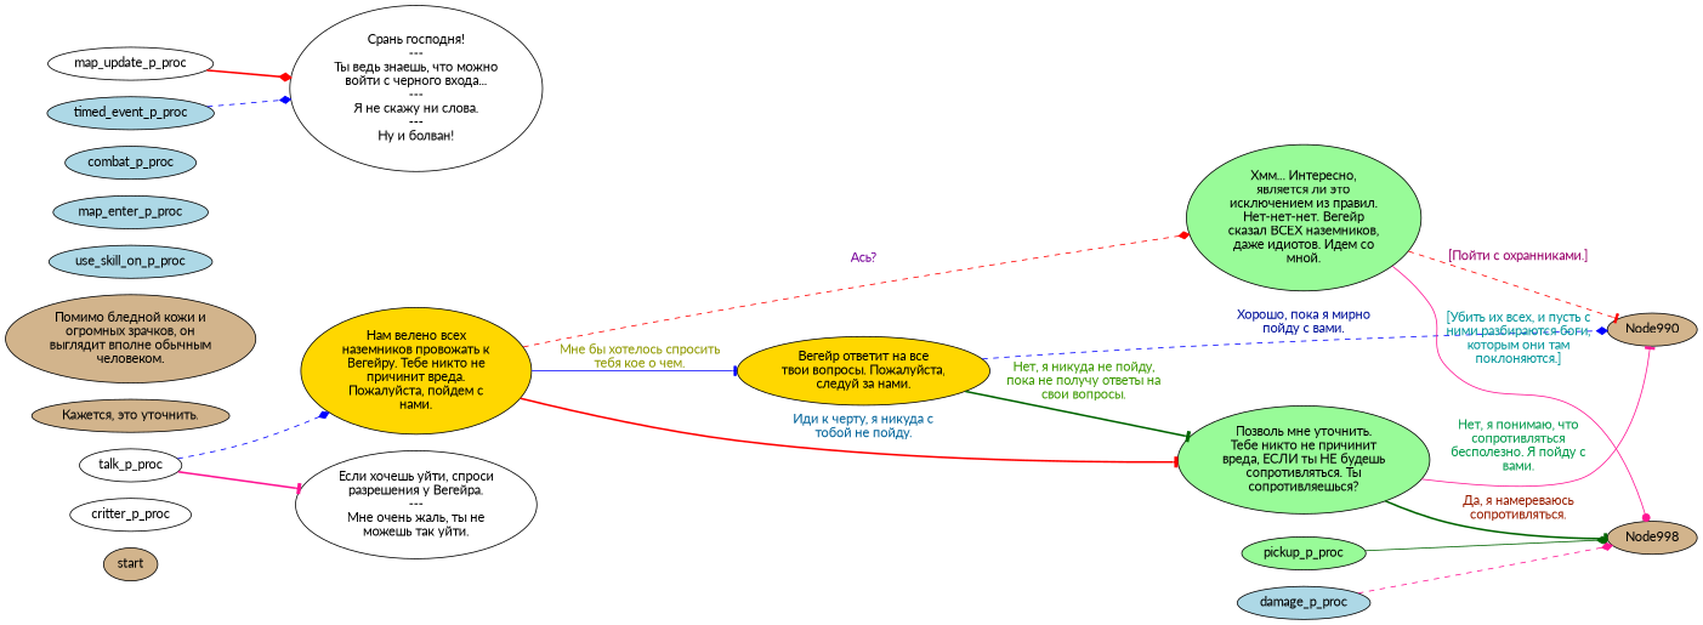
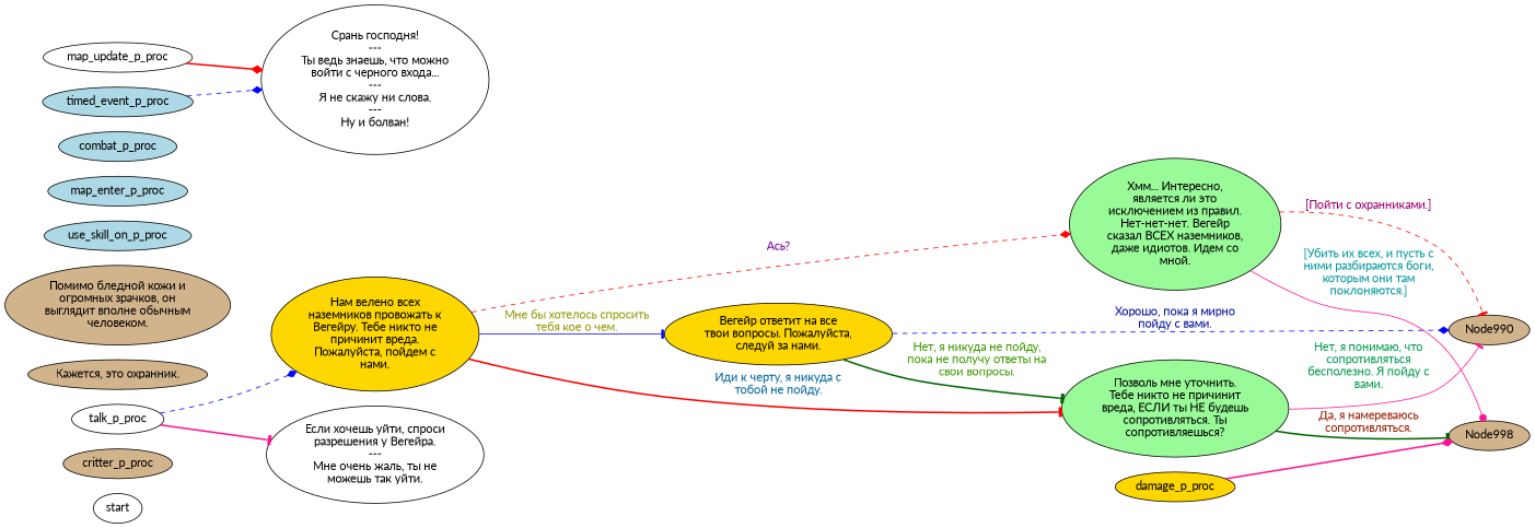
  digraph {
    fontname=Lato
    rankdir=LR
    node [color="#000000" fillcolor=white fontname=Lato style=filled]
    edge [arrowhead=diamond color=deeppink fontname=Lato style=bold]
-   start [fillcolor=tan]
-   critter_p_proc
-   pickup_p_proc [fillcolor=palegreen]
+   start
+   critter_p_proc [fillcolor=tan]
    Node998 [fillcolor=tan]
    n5 [label="Если хочешь уйти, спроси\nразрешения у Вегейра.\n---\nМне очень жаль, ты не\nможешь так уйти."]
    talk_p_proc
    n7 [fillcolor=gold label="Нам велено всех\nназемников провожать к\nВегейру. Тебе никто не\nпричинит вреда.\nПожалуйста, пойдем с\nнами."]
    n8 [fillcolor=palegreen label="Позволь мне уточнить.\nТебе никто не причинит\nвреда, ЕСЛИ ты НЕ будешь\nсопротивляться. Ты\nсопротивляешься?"]
    n9 [fillcolor=gold label="Вегейр ответит на все\nтвои вопросы. Пожалуйста,\nследуй за нами."]
    n10 [fillcolor=palegreen label="Хмм... Интересно,\nявляется ли это\nисключением из правил.\nНет-нет-нет. Вегейр\nсказал ВСЕХ наземников,\nдаже идиотов. Идем со\nмной."]
    Node990 [fillcolor=tan]
-   n12 [fillcolor=tan label="Кажется, это уточнить."]
+   n12 [fillcolor=tan label="Кажется, это охранник."]
    n13 [fillcolor=tan label="Помимо бледной кожи и\nогромных зрачков, он\nвыглядит вполне обычным\nчеловеком."]
    use_skill_on_p_proc [fillcolor=lightblue]
-   damage_p_proc [fillcolor=lightblue]
+   damage_p_proc [fillcolor=gold]
    map_enter_p_proc [fillcolor=lightblue]
    combat_p_proc [fillcolor=lightblue]
    n18 [label="Срань господня!\n---\nТы ведь знаешь, что можно\nвойти с черного входа...\n---\nЯ не скажу ни слова.\n---\nНу и болван!"]
    map_update_p_proc
    timed_event_p_proc [fillcolor=lightblue]
-   pickup_p_proc -> Node998 [color=darkgreen style=solid]
    talk_p_proc -> n5 [arrowhead=tee]
    talk_p_proc -> n7 [color=blue style=dashed]
    n7 -> n8 [arrowhead=tee color=red fontcolor="#006299" label="Иди к черту, я никуда с\nтобой не пойду."]
    n7 -> n9 [arrowhead=tee color=blue fontcolor="#8F9900" label="Мне бы хотелось спросить\nтебя кое о чем." style=solid]
    n7 -> n10 [color=red fontcolor="#760099" label="Ась?" style=dashed]
    n8 -> Node998 [arrowhead=tee color=darkgreen fontcolor="#991D00" label="Да, я намереваюсь\nсопротивляться."]
    n8 -> Node990 [arrowhead=tee fontcolor="#00994A" label="Нет, я понимаю, что\nсопротивляться\nбесполезно. Я пойду с\nвами." style=solid]
    n9 -> n8 [arrowhead=tee color=darkgreen fontcolor="#3C9900" label="Нет, я никуда не пойду,\nпока не получу ответы на\nсвои вопросы."]
    n9 -> Node990 [color=blue fontcolor="#001099" label="Хорошо, пока я мирно\nпойду с вами." style=dashed]
    n10 -> Node998 [arrowhead=dot fontcolor="#009599" label="[Убить их всех, и пусть с\nними разбираются боги,\nкоторым они там\nпоклоняются.]" style=solid]
    n10 -> Node990 [arrowhead=tee color=red fontcolor="#990069" label="[Пойти с охранниками.]" style=dashed]
-   damage_p_proc -> Node998 [style=dashed]
+   damage_p_proc -> Node998
    map_update_p_proc -> n18 [color=red]
    timed_event_p_proc -> n18 [color=blue style=dashed]
  }
